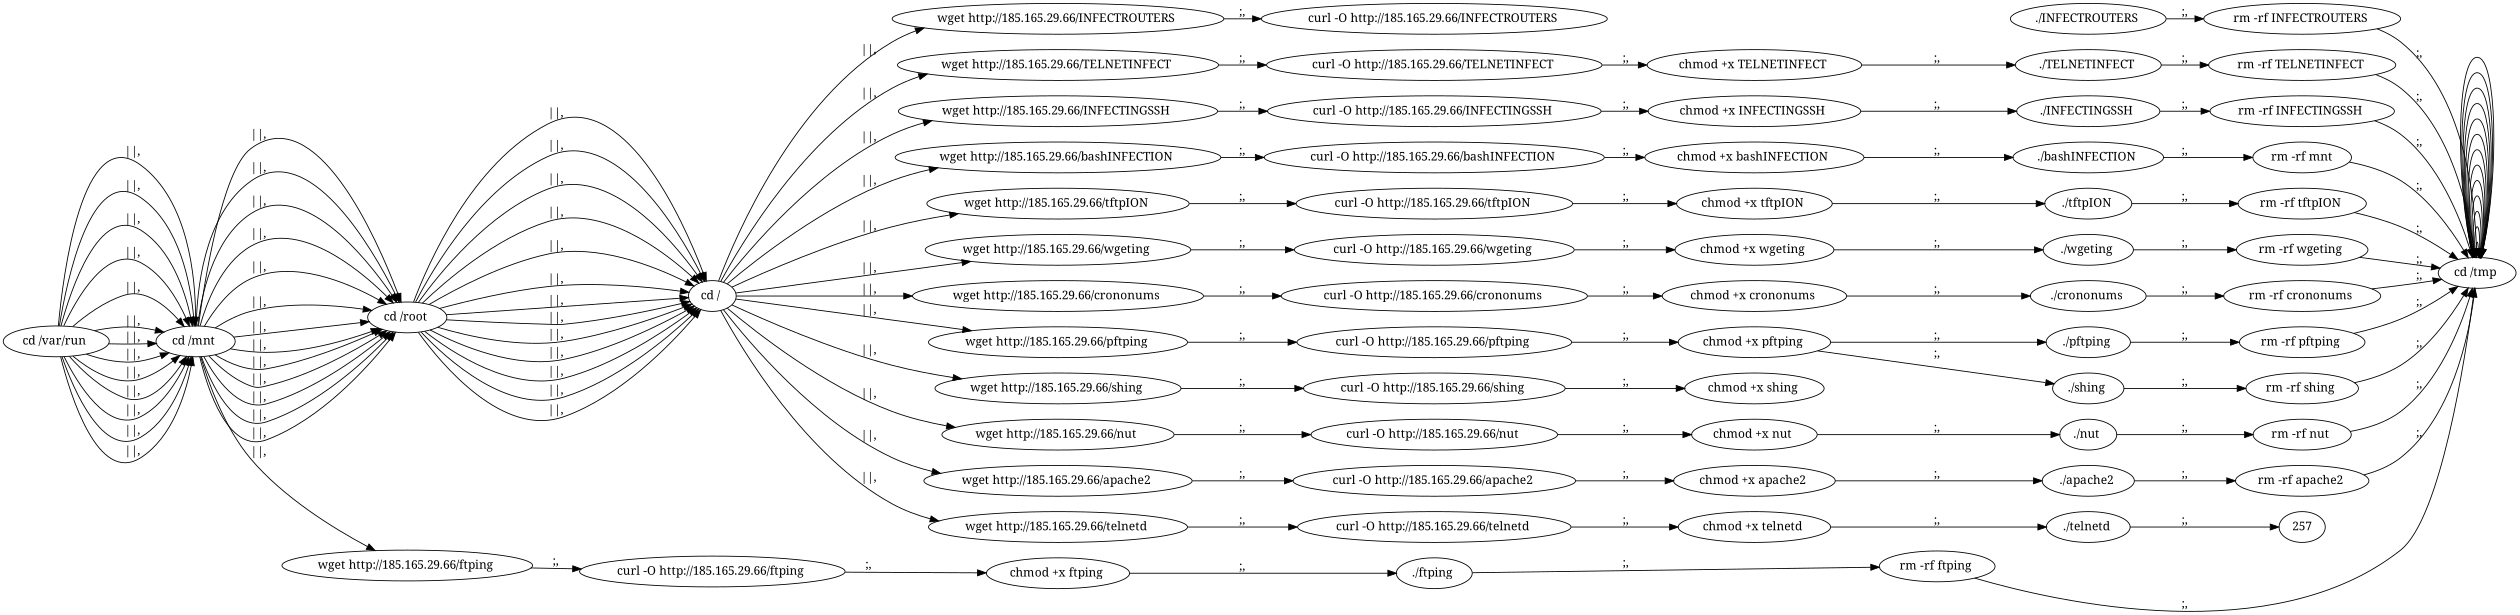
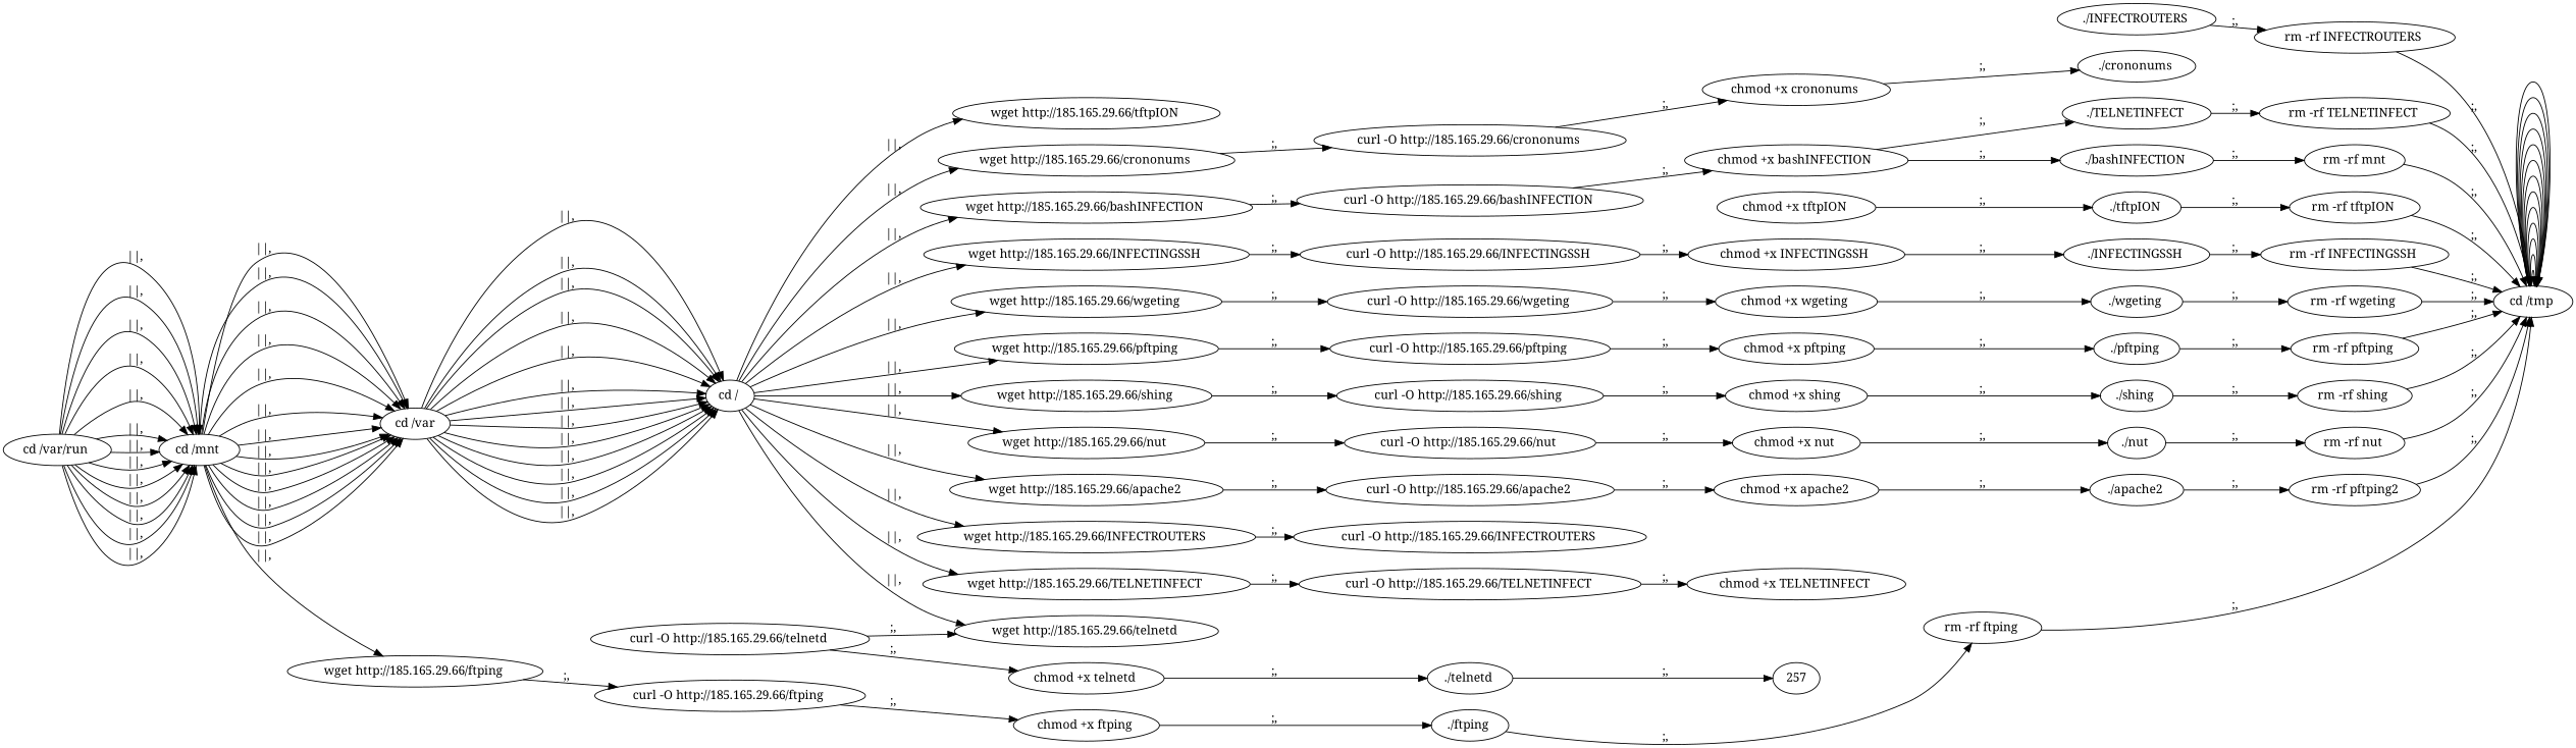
  digraph {
    fontname="Noto Serif"
    rankdir=LR
    node [fontname="Noto Serif"]
    edge [fontname="Noto Serif"]
    n1 [label="cd /tmp "]
    n2 [label="cd /var/run "]
    n3 [label="cd /mnt "]
-   n4 [label="cd /root "]
+   n4 [label="cd /var"]
    n5 [label="wget http://185.165.29.66/ftping "]
    n6 [label="cd / "]
    n7 [label="wget http://185.165.29.66/INFECTROUTERS "]
    n8 [label="wget http://185.165.29.66/TELNETINFECT "]
    n9 [label="wget http://185.165.29.66/INFECTINGSSH "]
    n10 [label="wget http://185.165.29.66/bashINFECTION "]
    n11 [label="wget http://185.165.29.66/tftpION "]
    n12 [label="wget http://185.165.29.66/wgeting "]
    n13 [label="wget http://185.165.29.66/crononums "]
    n14 [label="wget http://185.165.29.66/pftping "]
    n15 [label="wget http://185.165.29.66/shing "]
    n16 [label="wget http://185.165.29.66/nut "]
    n17 [label="wget http://185.165.29.66/apache2 "]
    n18 [label="wget http://185.165.29.66/telnetd "]
    n19 [label="curl -O http://185.165.29.66/INFECTROUTERS "]
    n20 [label="curl -O http://185.165.29.66/TELNETINFECT "]
    n21 [label="curl -O http://185.165.29.66/INFECTINGSSH "]
    n22 [label="curl -O http://185.165.29.66/bashINFECTION "]
-   n23 [label="curl -O http://185.165.29.66/tftpION "]
    n24 [label="curl -O http://185.165.29.66/wgeting "]
    n25 [label="curl -O http://185.165.29.66/crononums "]
    n26 [label="curl -O http://185.165.29.66/ftping "]
    n27 [label="curl -O http://185.165.29.66/pftping "]
    n28 [label="curl -O http://185.165.29.66/shing "]
    n29 [label="curl -O http://185.165.29.66/nut "]
    n30 [label="curl -O http://185.165.29.66/apache2 "]
    n31 [label="curl -O http://185.165.29.66/telnetd "]
    n32 [label="./INFECTROUTERS "]
    n33 [label="rm -rf INFECTROUTERS "]
    n34 [label="chmod +x TELNETINFECT "]
    n35 [label="./TELNETINFECT "]
    n36 [label="rm -rf TELNETINFECT "]
    n37 [label="chmod +x INFECTINGSSH "]
    n38 [label="./INFECTINGSSH "]
    n39 [label="rm -rf INFECTINGSSH "]
    n40 [label="chmod +x bashINFECTION "]
    n41 [label="./bashINFECTION "]
    n42 [label="rm -rf mnt"]
    n43 [label="chmod +x tftpION "]
    n44 [label="./tftpION "]
    n45 [label="rm -rf tftpION "]
    n46 [label="chmod +x wgeting "]
    n47 [label="./wgeting "]
    n48 [label="rm -rf wgeting "]
    n49 [label="chmod +x crononums "]
    n50 [label="./crononums "]
-   n51 [label="rm -rf crononums "]
    n52 [label="chmod +x ftping "]
    n53 [label="./ftping "]
    n54 [label="rm -rf ftping "]
    n55 [label="chmod +x pftping "]
    n56 [label="./pftping "]
    n57 [label="rm -rf pftping "]
    n58 [label="chmod +x shing "]
    n59 [label="./shing "]
    n60 [label="rm -rf shing "]
    n61 [label="chmod +x nut "]
    n62 [label="./nut "]
    n63 [label="rm -rf nut "]
    n64 [label="chmod +x apache2 "]
    n65 [label="./apache2 "]
-   n66 [label="rm -rf apache2 "]
+   n66 [label="rm -rf pftping2"]
    n67 [label="chmod +x telnetd "]
    n68 [label="./telnetd "]
    257
    n1 -> n1
    n1 -> n1
    n1 -> n1
    n1 -> n1
    n1 -> n1
    n1 -> n1
    n1 -> n1
    n1 -> n1
    n1 -> n1
    n1 -> n1
    n1 -> n1
    n1 -> n1
    n1 -> n1
    n2 -> n3 [label="||,"]
    n2 -> n3 [label="||,"]
    n2 -> n3 [label="||,"]
    n2 -> n3 [label="||,"]
    n2 -> n3 [label="||,"]
    n2 -> n3 [label="||,"]
    n2 -> n3 [label="||,"]
    n2 -> n3 [label="||,"]
    n2 -> n3 [label="||,"]
    n2 -> n3 [label="||,"]
    n2 -> n3 [label="||,"]
    n2 -> n3 [label="||,"]
    n2 -> n3 [label="||,"]
    n3 -> n4 [label="||,"]
    n3 -> n4 [label="||,"]
    n3 -> n4 [label="||,"]
    n3 -> n4 [label="||,"]
    n3 -> n4 [label="||,"]
    n3 -> n4 [label="||,"]
    n3 -> n4 [label="||,"]
    n3 -> n4 [label="||,"]
    n3 -> n4 [label="||,"]
    n3 -> n4 [label="||,"]
    n3 -> n4 [label="||,"]
    n3 -> n4 [label="||,"]
    n3 -> n4 [label="||,"]
    n3 -> n5 [label="||,"]
    n4 -> n6 [label="||,"]
    n4 -> n6 [label="||,"]
    n4 -> n6 [label="||,"]
    n4 -> n6 [label="||,"]
    n4 -> n6 [label="||,"]
    n4 -> n6 [label="||,"]
    n4 -> n6 [label="||,"]
    n4 -> n6 [label="||,"]
    n4 -> n6 [label="||,"]
    n4 -> n6 [label="||,"]
    n4 -> n6 [label="||,"]
    n4 -> n6 [label="||,"]
    n4 -> n6 [label="||,"]
    n5 -> n26 [label=";,"]
    n6 -> n7 [label="||,"]
    n6 -> n8 [label="||,"]
    n6 -> n9 [label="||,"]
    n6 -> n10 [label="||,"]
    n6 -> n11 [label="||,"]
    n6 -> n12 [label="||,"]
    n6 -> n13 [label="||,"]
    n6 -> n14 [label="||,"]
    n6 -> n15 [label="||,"]
    n6 -> n16 [label="||,"]
    n6 -> n17 [label="||,"]
    n6 -> n18 [label="||,"]
    n7 -> n19 [label=";,"]
    n8 -> n20 [label=";,"]
    n9 -> n21 [label=";,"]
    n10 -> n22 [label=";,"]
-   n11 -> n23 [label=";,"]
    n12 -> n24 [label=";,"]
    n13 -> n25 [label=";,"]
    n14 -> n27 [label=";,"]
    n15 -> n28 [label=";,"]
    n16 -> n29 [label=";,"]
    n17 -> n30 [label=";,"]
-   n18 -> n31 [label=";,"]
+   n31 -> n18 [label=";,"]
    n20 -> n34 [label=";,"]
    n21 -> n37 [label=";,"]
    n22 -> n40 [label=";,"]
-   n23 -> n43 [label=";,"]
    n24 -> n46 [label=";,"]
    n25 -> n49 [label=";,"]
    n26 -> n52 [label=";,"]
    n27 -> n55 [label=";,"]
    n28 -> n58 [label=";,"]
    n29 -> n61 [label=";,"]
    n30 -> n64 [label=";,"]
    n31 -> n67 [label=";,"]
    n32 -> n33 [label=";,"]
    n33 -> n1 [label=";,"]
-   n34 -> n35 [label=";,"]
+   n40 -> n35 [label=";,"]
    n35 -> n36 [label=";,"]
    n36 -> n1 [label=";,"]
    n37 -> n38 [label=";,"]
    n38 -> n39 [label=";,"]
    n39 -> n1 [label=";,"]
    n40 -> n41 [label=";,"]
    n41 -> n42 [label=";,"]
    n42 -> n1 [label=";,"]
    n43 -> n44 [label=";,"]
    n44 -> n45 [label=";,"]
    n45 -> n1 [label=";,"]
    n46 -> n47 [label=";,"]
    n47 -> n48 [label=";,"]
    n48 -> n1 [label=";,"]
    n49 -> n50 [label=";,"]
-   n50 -> n51 [label=";,"]
-   n51 -> n1 [label=";,"]
    n52 -> n53 [label=";,"]
    n53 -> n54 [label=";,"]
    n54 -> n1 [label=";,"]
    n55 -> n56 [label=";,"]
    n56 -> n57 [label=";,"]
    n57 -> n1 [label=";,"]
-   n55 -> n59 [label=";,"]
+   n58 -> n59 [label=";,"]
    n59 -> n60 [label=";,"]
    n60 -> n1 [label=";,"]
    n61 -> n62 [label=";,"]
    n62 -> n63 [label=";,"]
    n63 -> n1 [label=";,"]
    n64 -> n65 [label=";,"]
    n65 -> n66 [label=";,"]
    n66 -> n1 [label=";,"]
    n67 -> n68 [label=";,"]
    n68 -> 257 [label=";,"]
  }
